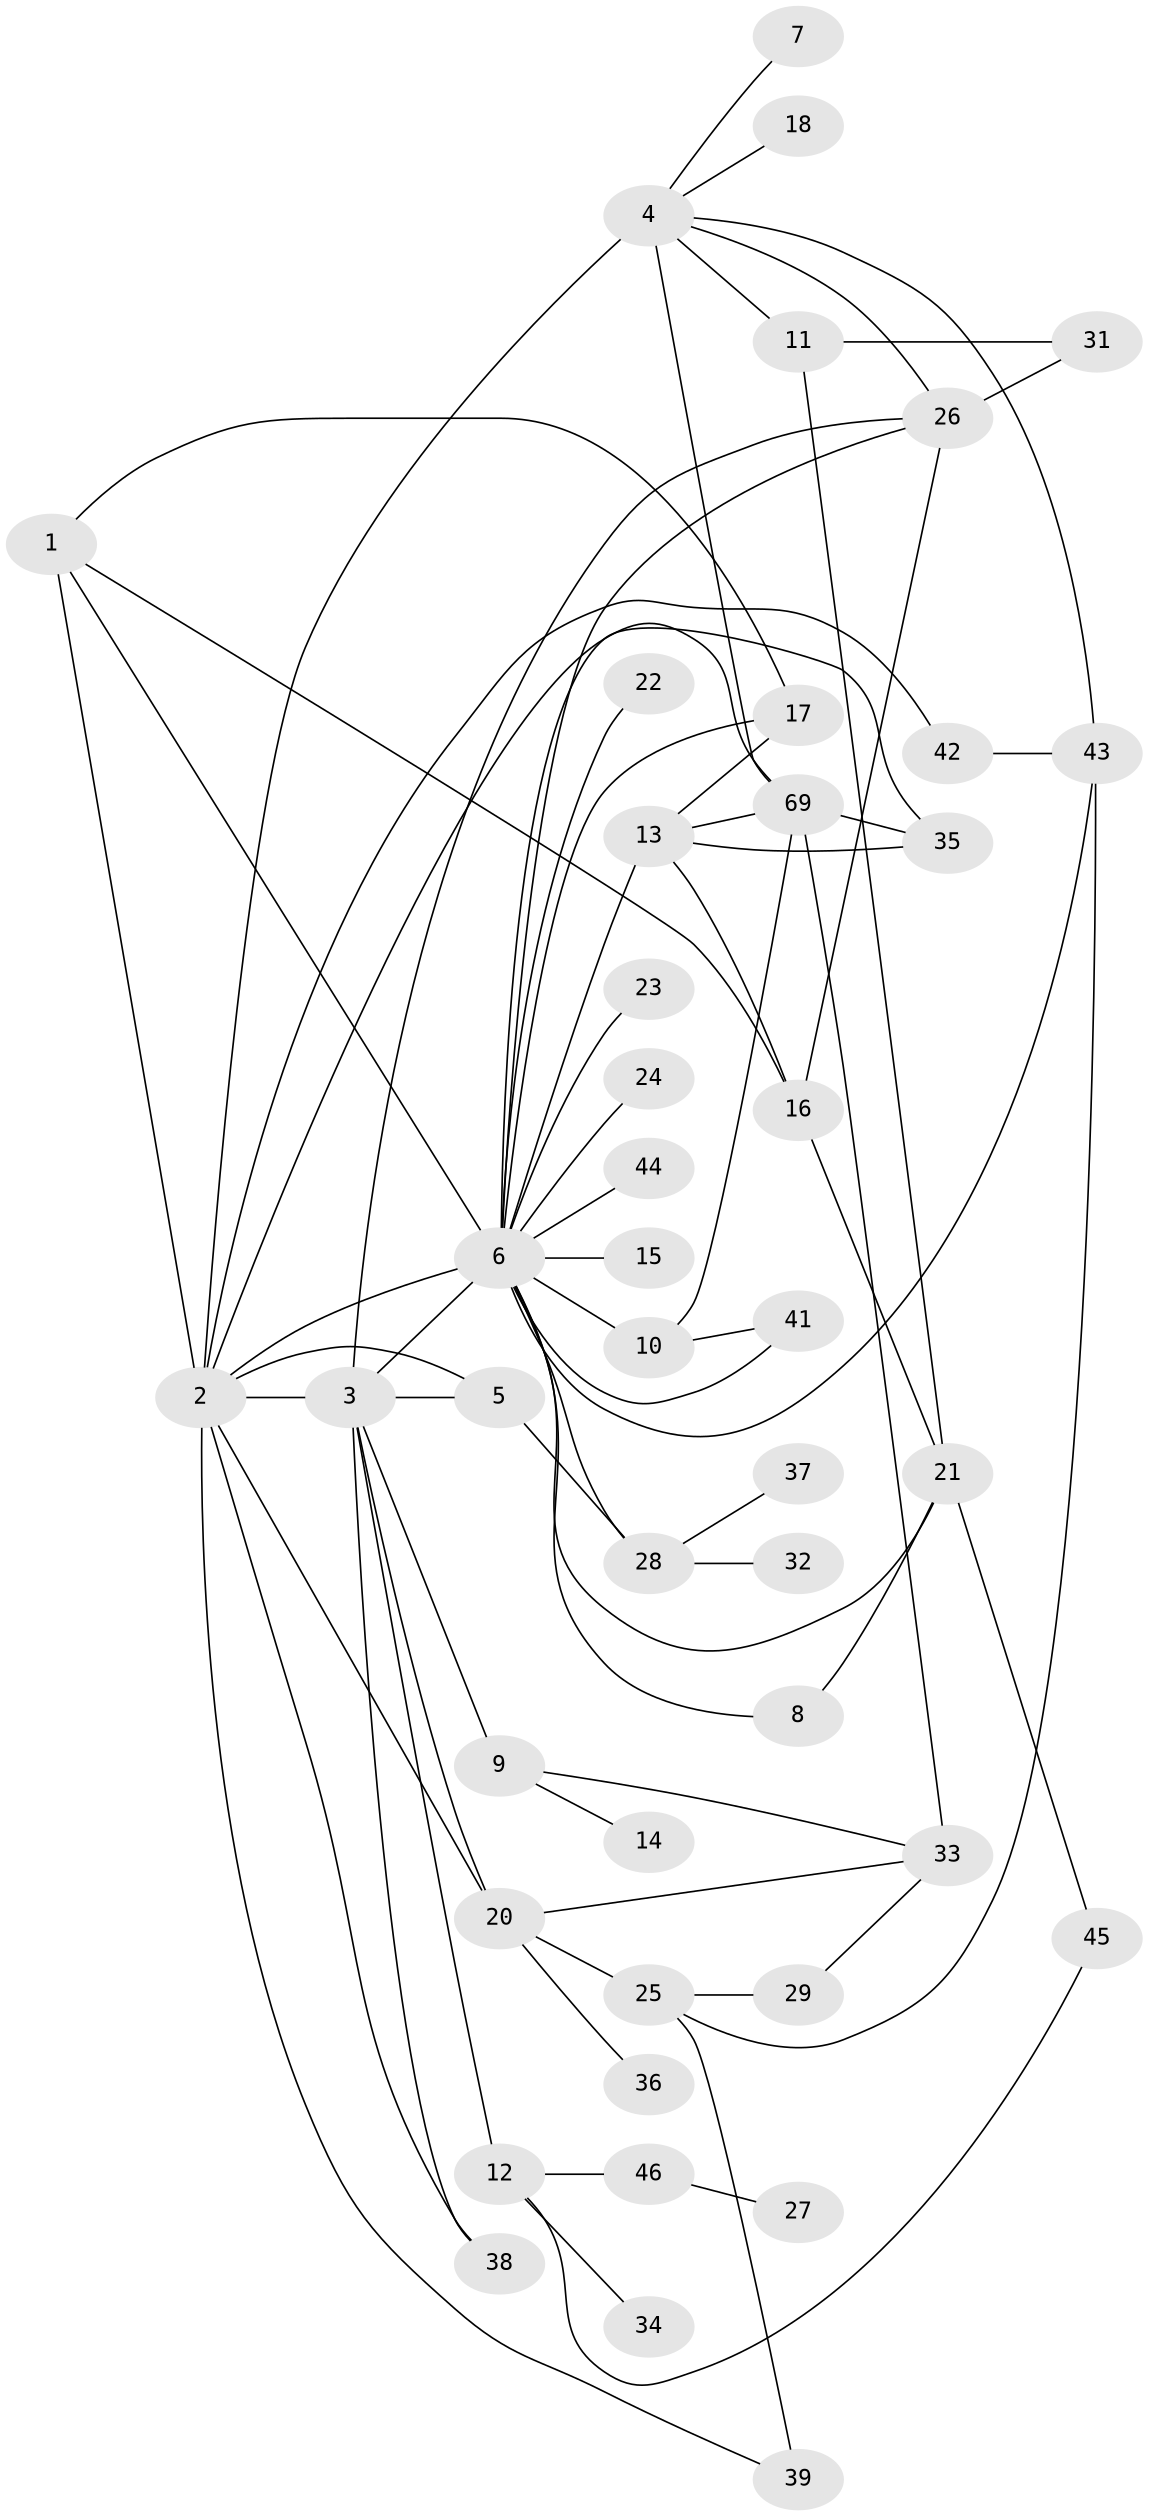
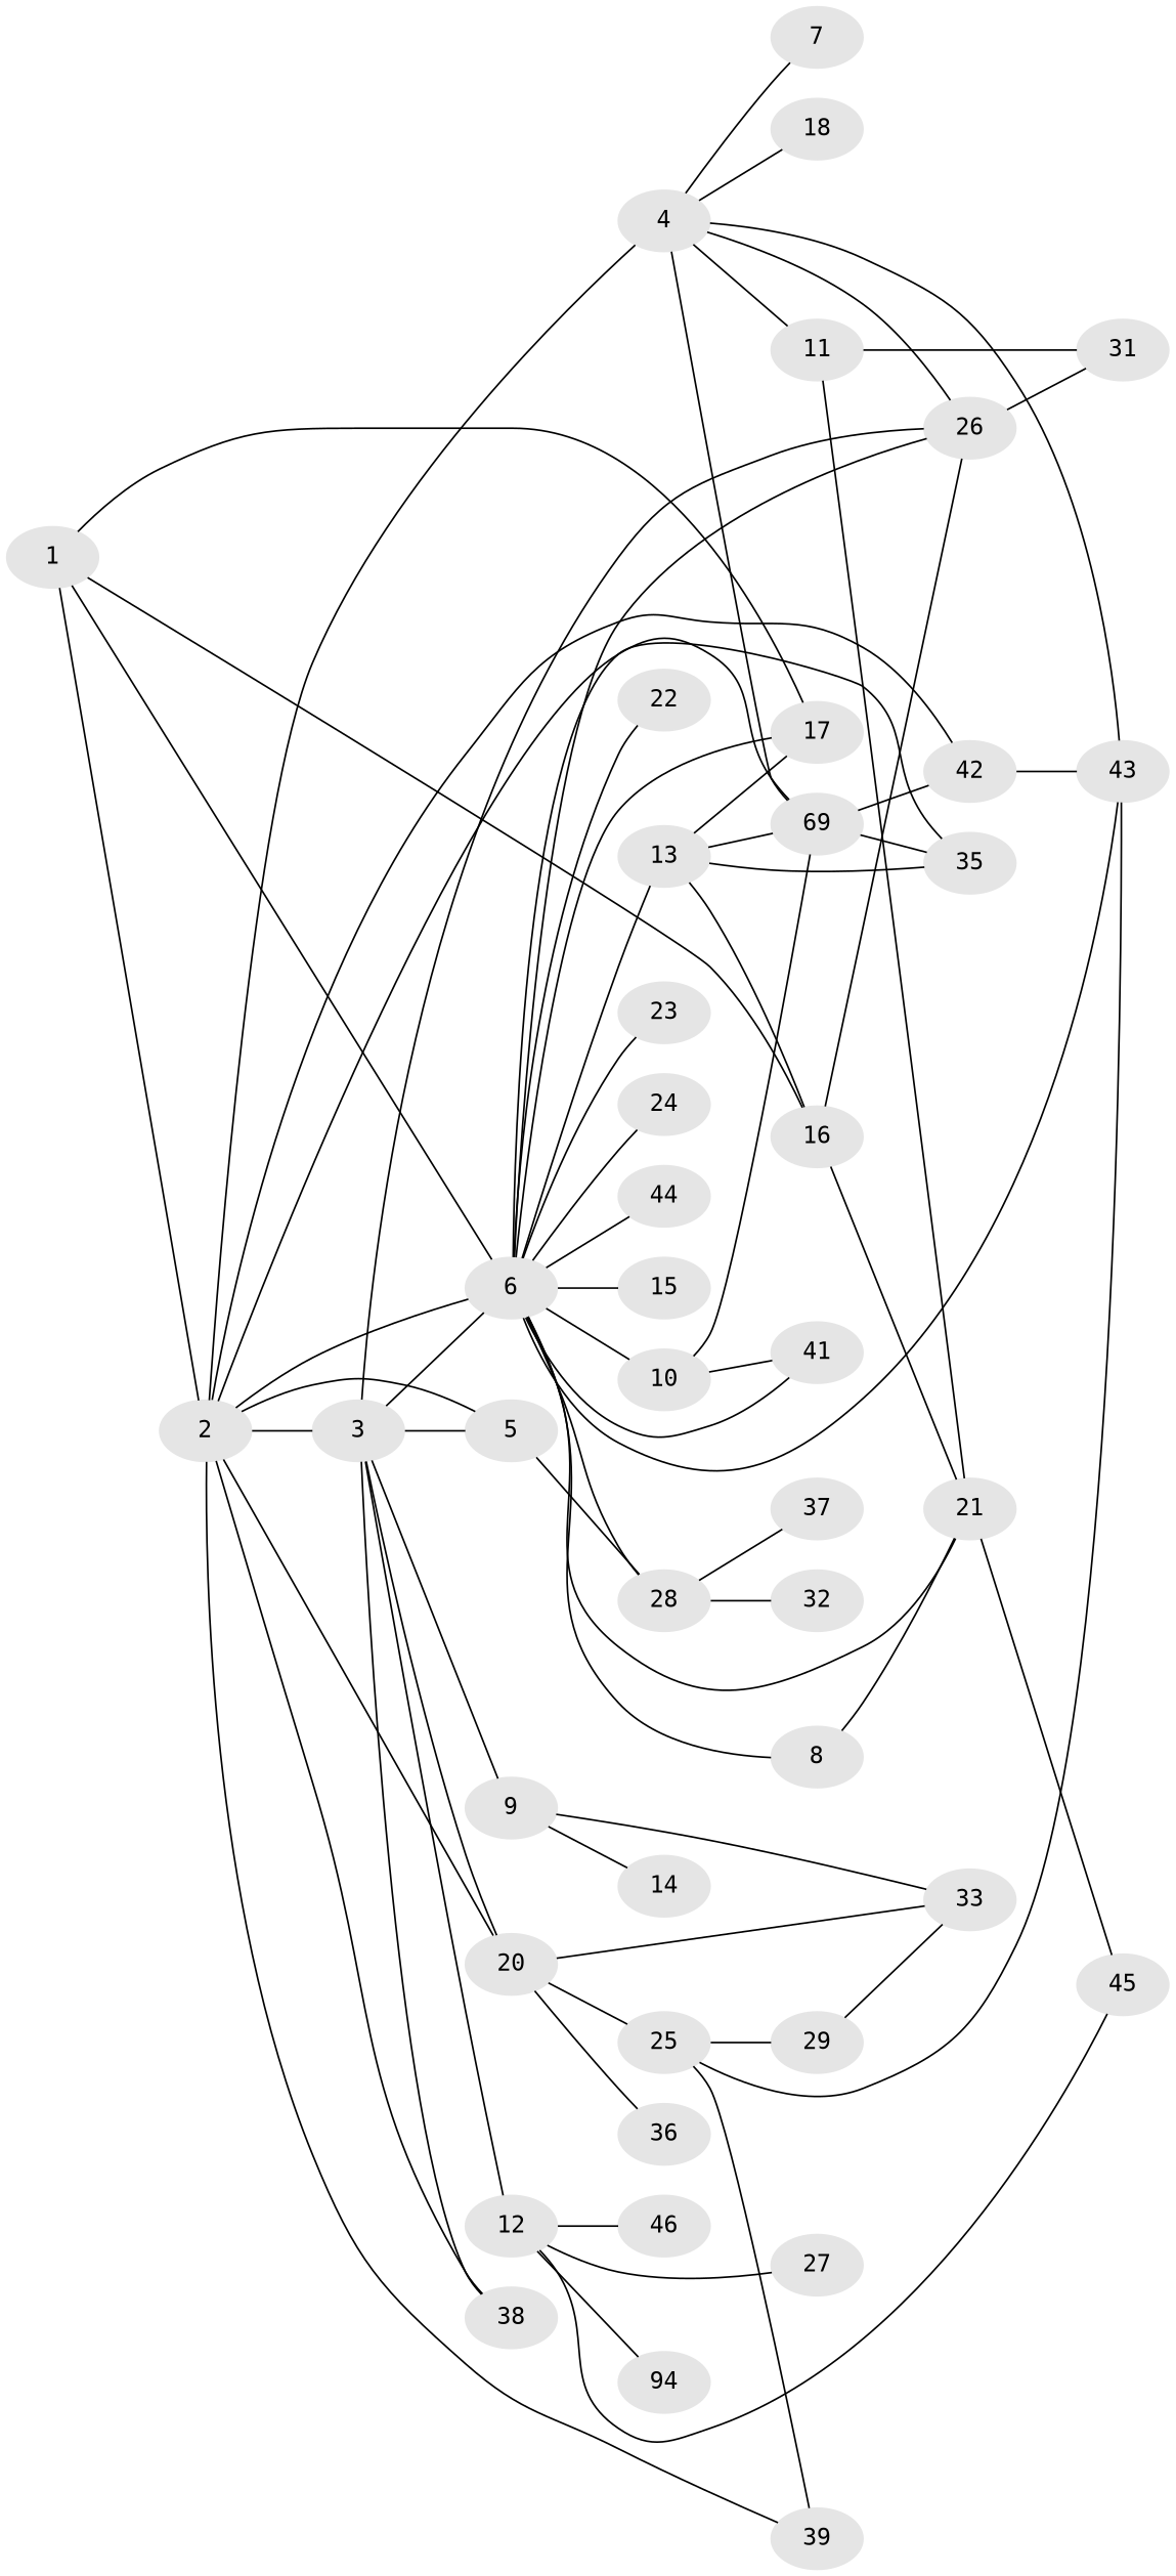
  graph {
    fontname="DejaVu Sans Mono"
    rankdir=LR
    node [color=gray90 fontname="DejaVu Sans Mono" style=filled]
    edge [fontname="DejaVu Sans Mono" weight=1.0]
    1
    2
    6
    16
    17
    3
    4
    5
    n9 [label=69]
    20
    39
    42
    38
    10
    26
    43
    28
    8
    13
    15
    21
    22
    23
    24
    35
    41
    44
    9
    12
    7
    11
    18
    33
    25
    36
    14
    27
-   34
+   34 [label=94]
    n39 [label=46]
    45
    31
    32
    37
    29
    1 -- 2
    1 -- 6
    1 -- 16
    1 -- 17
    2 -- 6 [weight=2.0]
    2 -- 3 [weight=10.0]
    2 -- 4
    2 -- 5
    2 -- n9
    2 -- 20
    2 -- 39
    2 -- 42
    2 -- 38
    6 -- 17
    6 -- 10
    6 -- 26
    6 -- 43
    6 -- 28
    6 -- 8
    6 -- 13
    6 -- 15
    6 -- 21
    6 -- 22
    6 -- 23
    6 -- 24
    6 -- 35
    6 -- 41
    6 -- 44
    16 -- 26
    16 -- 21 [weight=3.0]
    3 -- 6 [weight=2.0]
    3 -- 5
    3 -- 20
    3 -- 38
    3 -- 26
    3 -- 9
    3 -- 12
    4 -- n9
    4 -- 26
    4 -- 43
    4 -- 7
    4 -- 11
    4 -- 18
    5 -- 28
    n9 -- 35
-   n9 -- 33
+   n9 -- 42
    20 -- 33
    20 -- 25
    20 -- 36
    42 -- 43 [weight=2.0]
    10 -- n9
    10 -- 41
    26 -- 31
    28 -- 32
    28 -- 37
    8 -- 21
    13 -- 16
    13 -- 17
    13 -- n9
    13 -- 35
    21 -- 45
    9 -- 33
    9 -- 14
-   n39 -- 27
+   12 -- 27
    12 -- 34
    12 -- n39
    12 -- 45
    11 -- 21
    11 -- 31 [weight=2.0]
    25 -- 39
    25 -- 43
    25 -- 29 [weight=3.0]
    29 -- 33
  }
